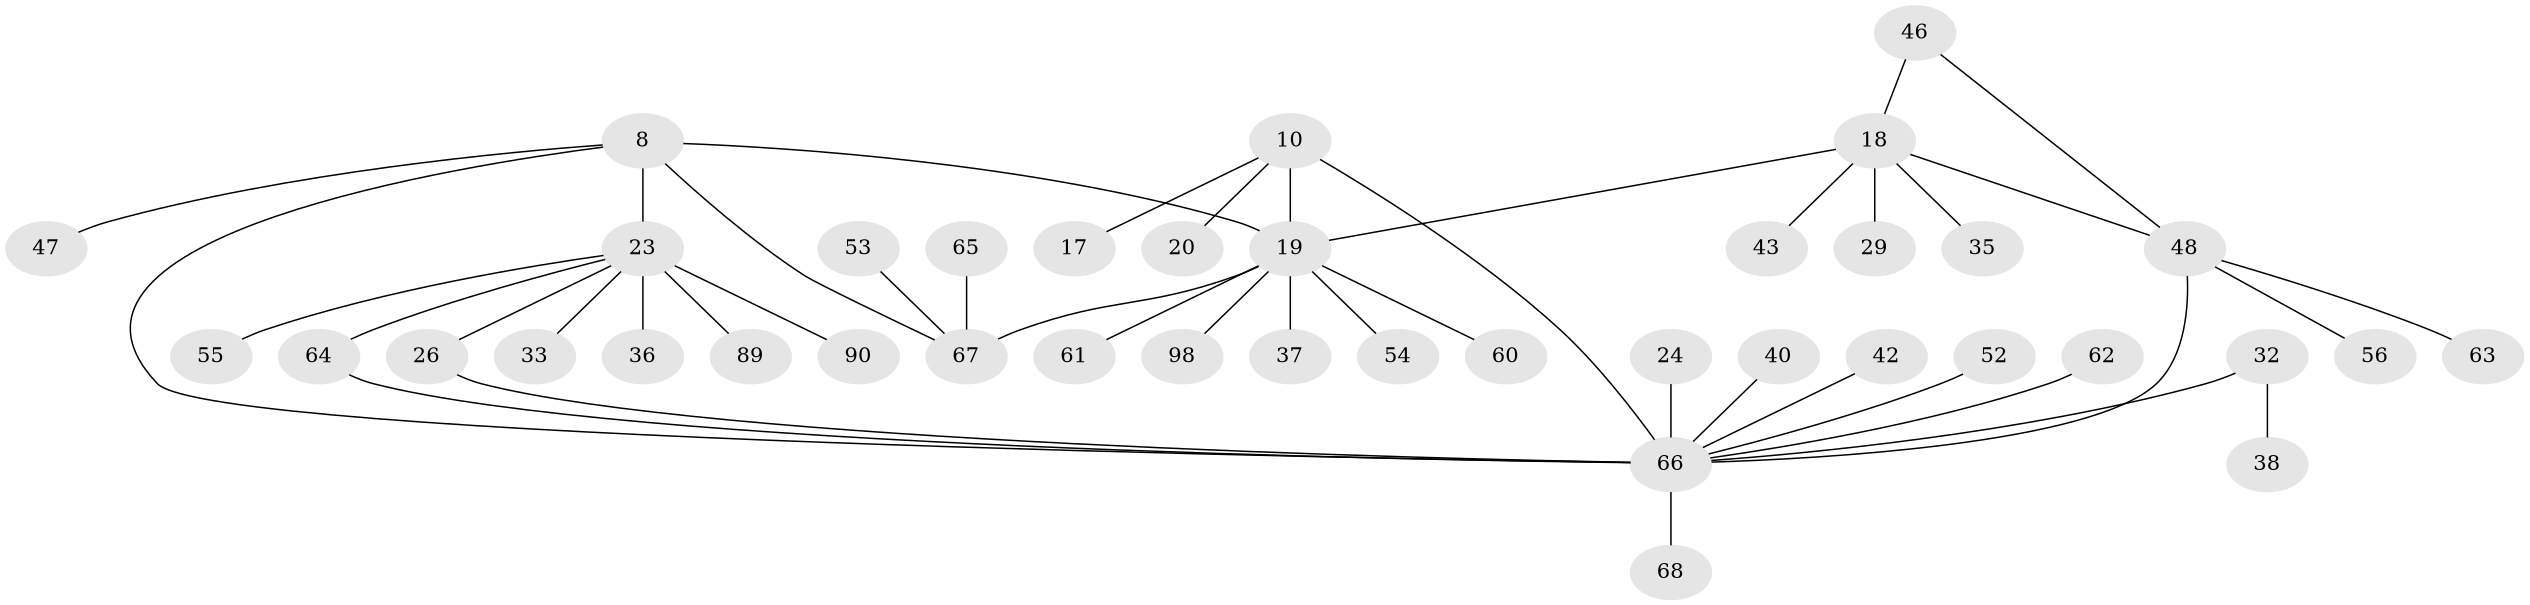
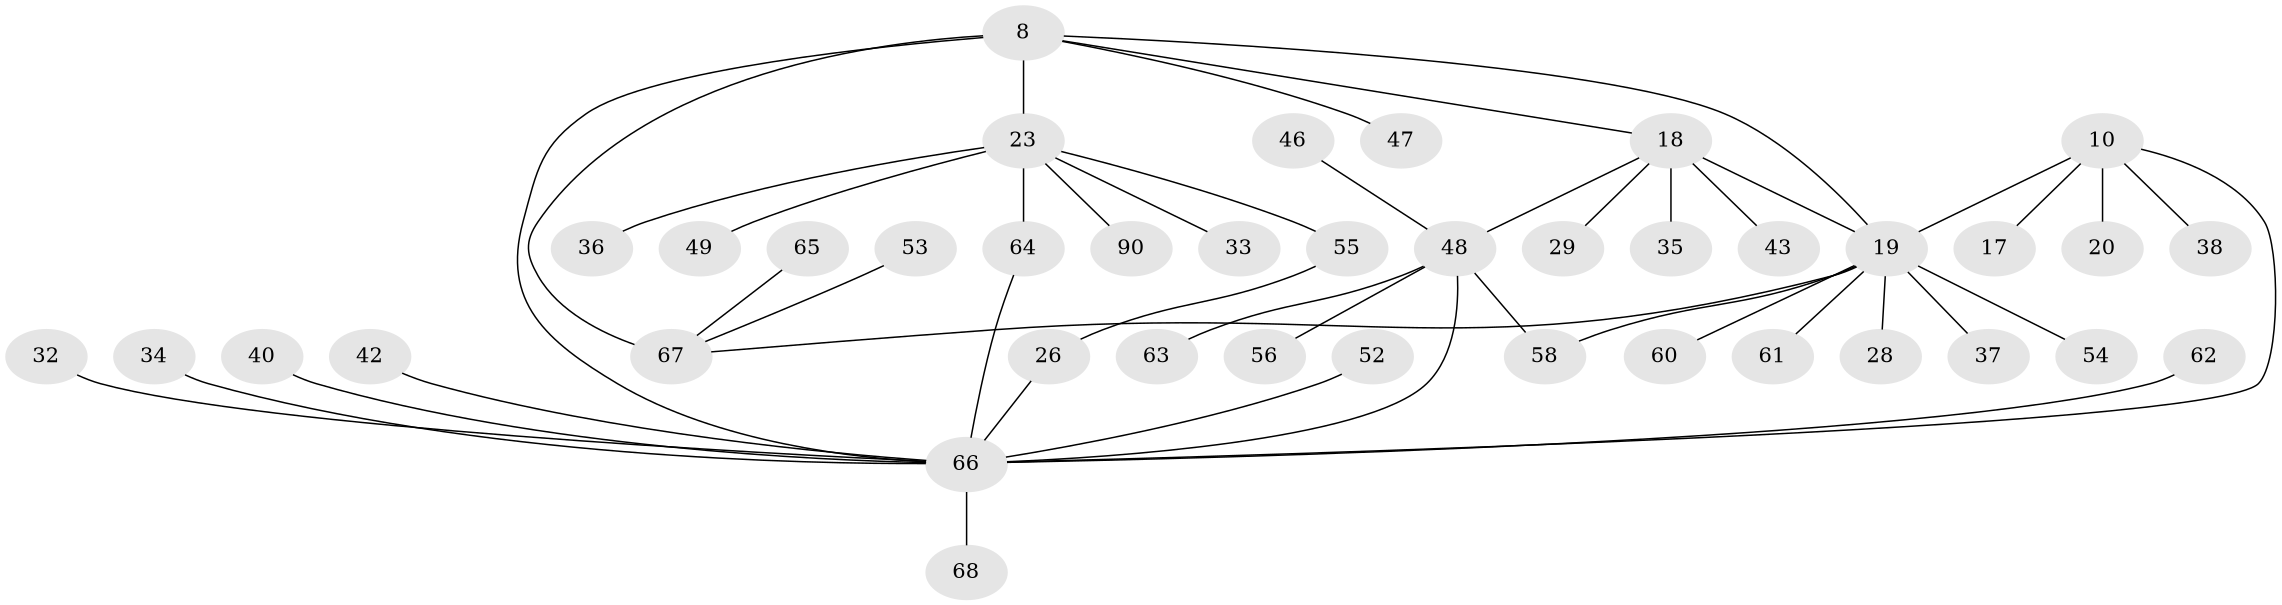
  graph {
    node [color=gray90 style=filled]
    8 [super="+6"]
    18 [super="+2"]
    19 [super="+3+12"]
    23 [super="+9"]
    47
    66 [super="+57+21"]
    67 [super="+5"]
    29
    35
    43
    48 [super="+24+44"]
-   28 [label=98]
+   28
    37 [super="+30"]
    54
+   58
    60 [super="+53"]
    61
    26
    33 [super="+16"]
    36 [super="+22"]
-   49 [super="+45" label=89]
+   49 [super="+45"]
    n22 [label=90 super="+41"]
    55
    64
    68
    10
    17
    20
    38
    56
    63
    32
-   34 [label=24]
+   34
    40
    42 [super="+31"]
    46
    n37 [label=53]
    52
    62
    65 [super="+59"]
-   46 -- 18
+   8 -- 18
    8 -- 19 [weight=3]
    8 -- 23 [weight=3]
    8 -- 47
    8 -- 66 [weight=3]
    8 -- 67 [weight=3]
    18 -- 19 [weight=2]
    18 -- 29
    18 -- 35
    18 -- 43
    18 -- 48
    19 -- 67
    19 -- 28
    19 -- 37
    19 -- 54
+   19 -- 58
    19 -- 60
    19 -- 61
-   23 -- 26
+   55 -- 26
    23 -- 33
    23 -- 36
    23 -- 49
    23 -- n22
    23 -- 55
    23 -- 64
    66 -- 68
    48 -- 66 [weight=2]
+   48 -- 58
    48 -- 56
    48 -- 63
    26 -- 66
    64 -- 66
    10 -- 19 [weight=2]
    10 -- 66 [weight=2]
    10 -- 17
    10 -- 20
-   32 -- 38
+   10 -- 38
    32 -- 66
    34 -- 66
    40 -- 66
    42 -- 66
    46 -- 48
    n37 -- 67
    52 -- 66
    62 -- 66
    65 -- 67
  }
